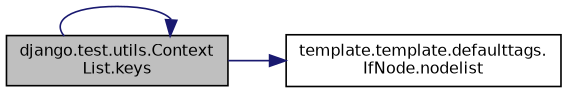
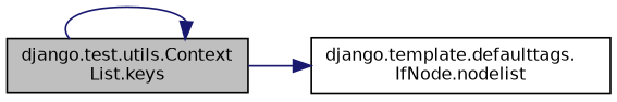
  digraph {
    rankdir=LR
    node [color=black fontname=Helvetica fontsize=10 shape=record style=filled]
    edge [color=midnightblue fontname=Helvetica fontsize=10 labelfontname=Helvetica labelfontsize=10 style=solid]
    n1 [fillcolor=grey75 fontcolor=black height=0.2 label="django.test.utils.Context\lList.keys" width=0.4]
-   n2 [fillcolor=white height=0.2 label="template.template.defaulttags.\lIfNode.nodelist" width=0.4]
+   n2 [fillcolor=white height=0.2 label="django.template.defaulttags.\lIfNode.nodelist" width=0.4]
    n1 -> n1
    n1 -> n2
  }
